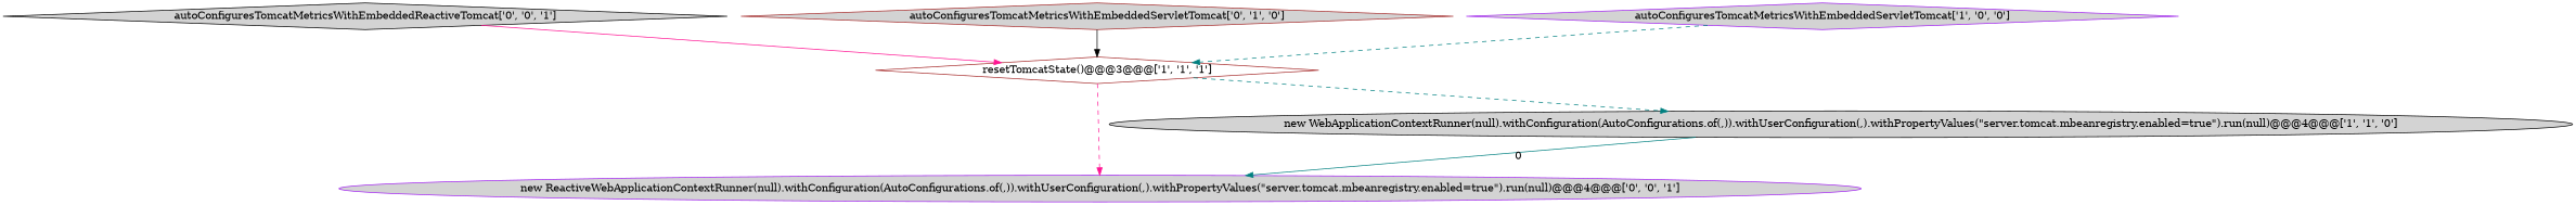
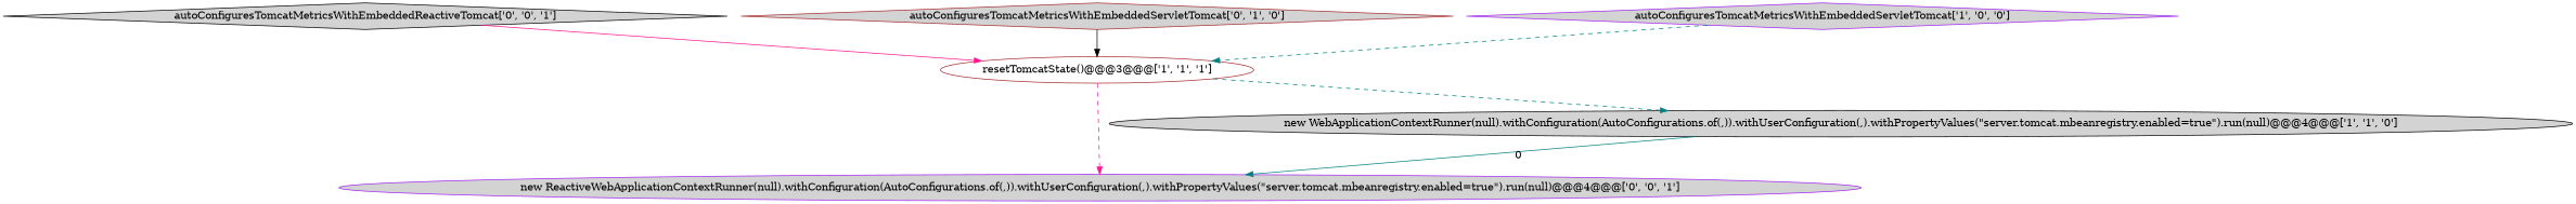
  digraph {
    node [fillcolor=lightgray shape=ellipse style=filled color=purple]
    edge [style=solid color=teal]
    n1 [label="new ReactiveWebApplicationContextRunner(null).withConfiguration(AutoConfigurations.of(,)).withUserConfiguration(,).withPropertyValues(\"server.tomcat.mbeanregistry.enabled=true\").run(null)@@@4@@@['0', '0', '1']"]
    n2 [label="new WebApplicationContextRunner(null).withConfiguration(AutoConfigurations.of(,)).withUserConfiguration(,).withPropertyValues(\"server.tomcat.mbeanregistry.enabled=true\").run(null)@@@4@@@['1', '1', '0']" color=black]
    n3 [label="autoConfiguresTomcatMetricsWithEmbeddedReactiveTomcat['0', '0', '1']" shape=diamond color=black]
-   n4 [fillcolor=white label="resetTomcatState()@@@3@@@['1', '1', '1']" shape=diamond color=brown]
+   n4 [fillcolor=white label="resetTomcatState()@@@3@@@['1', '1', '1']" color=brown]
    n5 [label="autoConfiguresTomcatMetricsWithEmbeddedServletTomcat['0', '1', '0']" shape=diamond color=brown]
    n6 [label="autoConfiguresTomcatMetricsWithEmbeddedServletTomcat['1', '0', '0']" shape=diamond]
    n2 -> n1 [label=0]
    n3 -> n4 [color=deeppink]
    n4 -> n1 [style=dashed color=deeppink]
    n4 -> n2 [style=dashed]
    n5 -> n4 [color=black]
    n6 -> n4 [style=dashed]
  }
